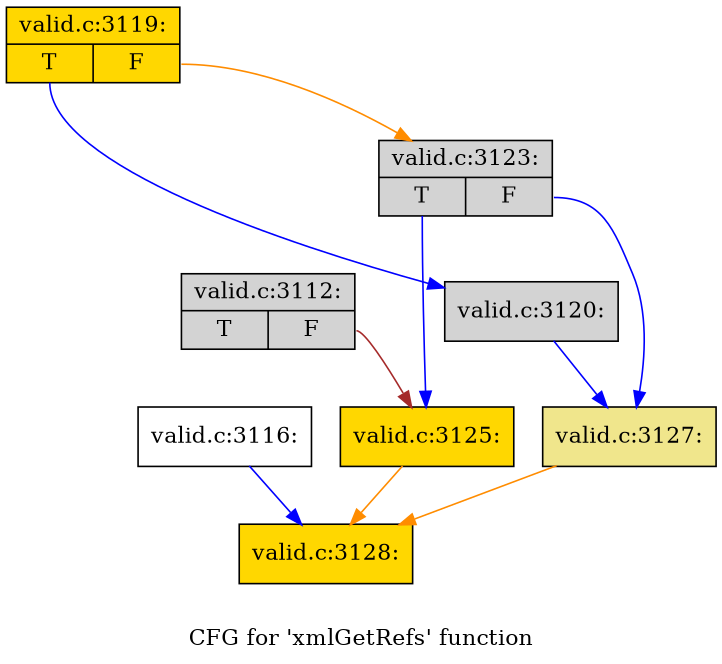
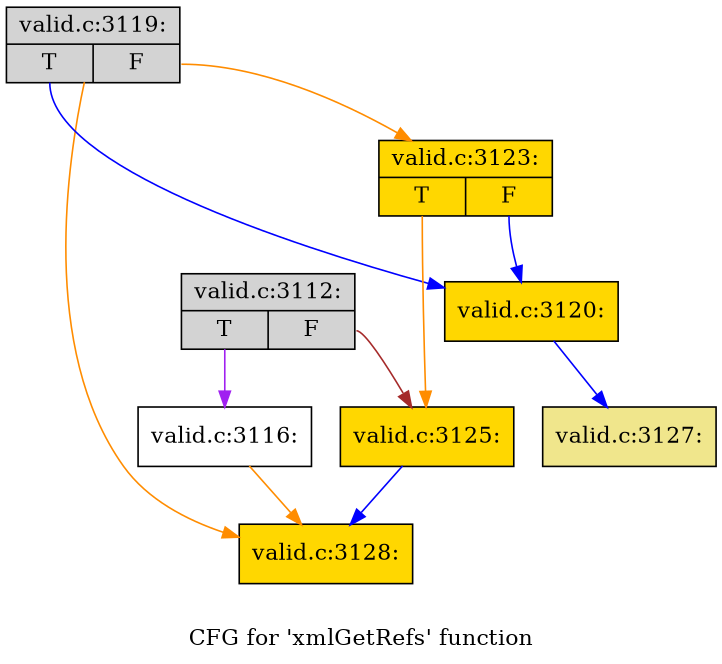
  digraph {
    label="CFG for 'xmlGetRefs' function"
    node [fillcolor=gold shape=record style=filled]
    edge [color=blue]
    n1 [fillcolor=lightgrey label="{valid.c:3112:|{<s0>T|<s1>F}}"]
    n2 [fillcolor=white label="{valid.c:3116:}"]
    n3 [label="{valid.c:3125:}"]
    n4 [label="{valid.c:3128:}"]
-   n5 [label="{valid.c:3119:|{<s0>T|<s1>F}}"]
-   n6 [fillcolor=lightgrey label="{valid.c:3120:}"]
-   n7 [fillcolor=lightgrey label="{valid.c:3123:|{<s0>T|<s1>F}}"]
+   n5 [fillcolor=lightgrey label="{valid.c:3119:|{<s0>T|<s1>F}}"]
+   n6 [label="{valid.c:3120:}"]
+   n7 [label="{valid.c:3123:|{<s0>T|<s1>F}}"]
    n8 [fillcolor=khaki label="{valid.c:3127:}"]
+   n1 -> n2 [color=purple tailport=s0]
    n1 -> n3 [color=brown tailport=s1]
-   n2 -> n4
-   n3 -> n4 [color=darkorange]
+   n2 -> n4 [color=darkorange]
+   n3 -> n4
    n5 -> n6 [tailport=s0]
    n5 -> n7 [color=darkorange tailport=s1]
    n6 -> n8
-   n7 -> n3 [tailport=s0]
-   n7 -> n8 [tailport=s1]
-   n8 -> n4 [color=darkorange]
+   n7 -> n3 [color=darkorange tailport=s0]
+   n7 -> n6 [tailport=s1]
+   n5 -> n4 [color=darkorange]
  }
